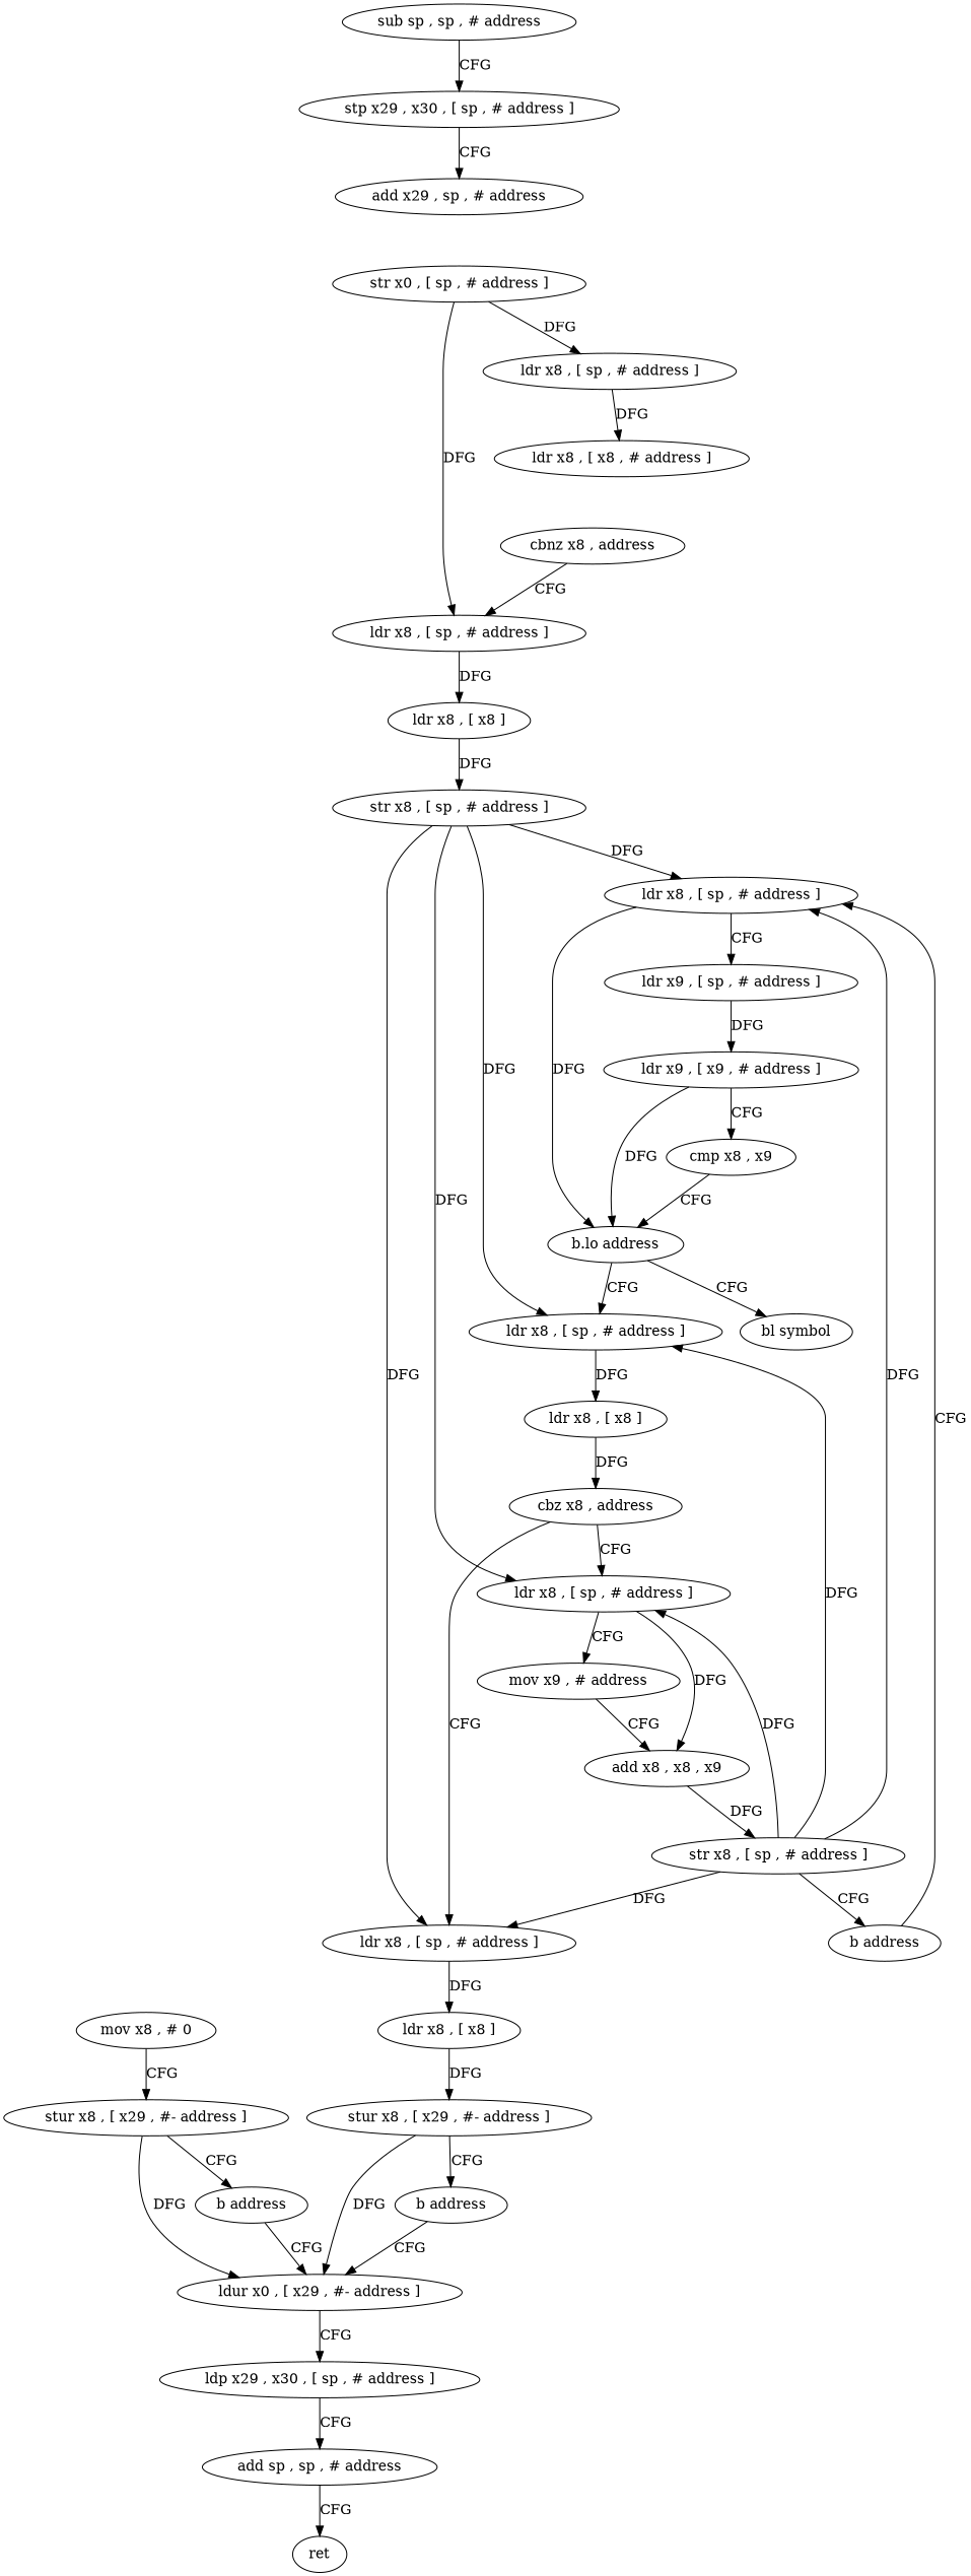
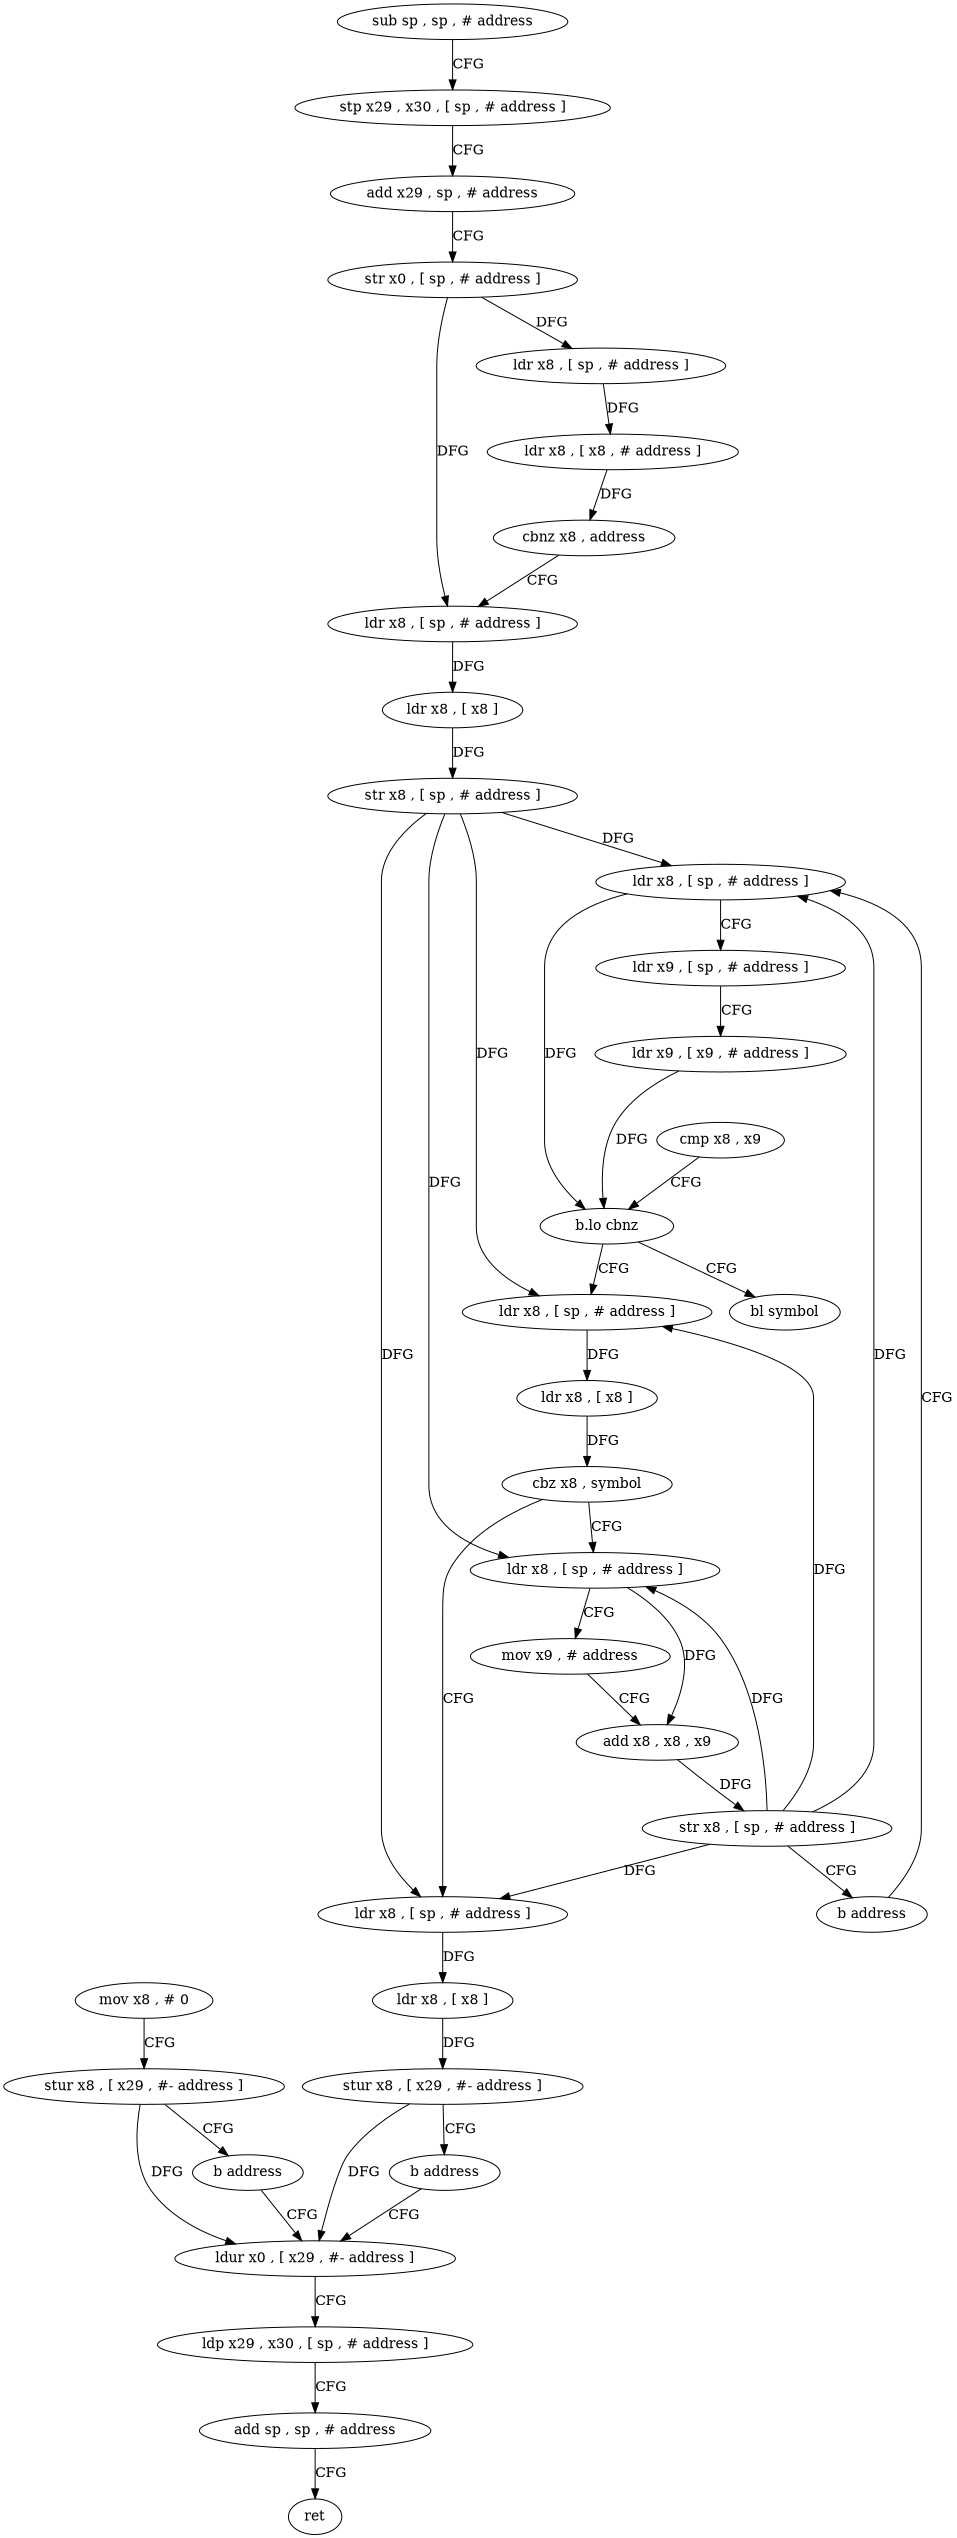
  digraph {
    n1 [label="sub sp , sp , # address"]
    n2 [label="stp x29 , x30 , [ sp , # address ]"]
    n3 [label="add x29 , sp , # address"]
    n4 [label="str x0 , [ sp , # address ]"]
    n5 [label="ldr x8 , [ sp , # address ]"]
    n6 [label="ldr x8 , [ sp , # address ]"]
    n7 [label="ldr x8 , [ x8 , # address ]"]
    n8 [label="ldr x8 , [ x8 ]"]
    n9 [label="ldr x9 , [ sp , # address ]"]
    n10 [label="ldr x9 , [ x9 , # address ]"]
    n11 [label="cbnz x8 , address"]
    n12 [label="mov x8 , # 0"]
    n13 [label="stur x8 , [ x29 , #- address ]"]
    n14 [label="str x8 , [ sp , # address ]"]
    n15 [label="b address"]
    n16 [label="ldur x0 , [ x29 , #- address ]"]
    n17 [label="ldr x8 , [ sp , # address ]"]
    n18 [label="ldr x8 , [ sp , # address ]"]
    n19 [label="ldr x8 , [ sp , # address ]"]
    n20 [label="ldr x8 , [ sp , # address ]"]
-   n21 [label="b.lo address"]
+   n21 [label="b.lo cbnz"]
    n22 [label="ldr x8 , [ x8 ]"]
    n23 [label="mov x9 , # address"]
    n24 [label="add x8 , x8 , x9"]
    n25 [label="ldr x8 , [ x8 ]"]
    n26 [label="bl symbol"]
    n27 [label="ldp x29 , x30 , [ sp , # address ]"]
    n28 [label="add sp , sp , # address"]
    n29 [label=ret]
-   n30 [label="cbz x8 , address"]
+   n30 [label="cbz x8 , symbol"]
    n31 [label="str x8 , [ sp , # address ]"]
    n32 [label="stur x8 , [ x29 , #- address ]"]
    n33 [label="b address"]
    n34 [label="b address"]
    n35 [label="cmp x8 , x9"]
    n1 -> n2 [label=CFG]
    n2 -> n3 [label=CFG]
+   n3 -> n4 [label=CFG]
    n4 -> n5 [label=DFG]
    n4 -> n6 [label=DFG]
    n5 -> n7 [label=DFG]
    n6 -> n8 [label=DFG]
+   n7 -> n11 [label=DFG]
    n8 -> n14 [label=DFG]
-   n9 -> n10 [label=DFG]
+   n9 -> n10 [label=CFG]
    n10 -> n21 [label=DFG]
-   n10 -> n35 [label=CFG]
    n11 -> n6 [label=CFG]
    n12 -> n13 [label=CFG]
    n13 -> n15 [label=CFG]
    n13 -> n16 [label=DFG]
    n14 -> n17 [label=DFG]
    n14 -> n18 [label=DFG]
    n14 -> n19 [label=DFG]
    n14 -> n20 [label=DFG]
    n15 -> n16 [label=CFG]
    n16 -> n27 [label=CFG]
    n17 -> n9 [label=CFG]
    n17 -> n21 [label=DFG]
    n18 -> n22 [label=DFG]
    n19 -> n23 [label=CFG]
    n19 -> n24 [label=DFG]
    n20 -> n25 [label=DFG]
    n21 -> n18 [label=CFG]
    n21 -> n26 [label=CFG]
    n22 -> n30 [label=DFG]
    n23 -> n24 [label=CFG]
    n24 -> n31 [label=DFG]
    n25 -> n32 [label=DFG]
    n27 -> n28 [label=CFG]
    n28 -> n29 [label=CFG]
    n30 -> n19 [label=CFG]
    n30 -> n20 [label=CFG]
    n31 -> n17 [label=DFG]
    n31 -> n18 [label=DFG]
    n31 -> n19 [label=DFG]
    n31 -> n20 [label=DFG]
    n31 -> n33 [label=CFG]
    n32 -> n16 [label=DFG]
    n32 -> n34 [label=CFG]
    n33 -> n17 [label=CFG]
    n34 -> n16 [label=CFG]
    n35 -> n21 [label=CFG]
  }
